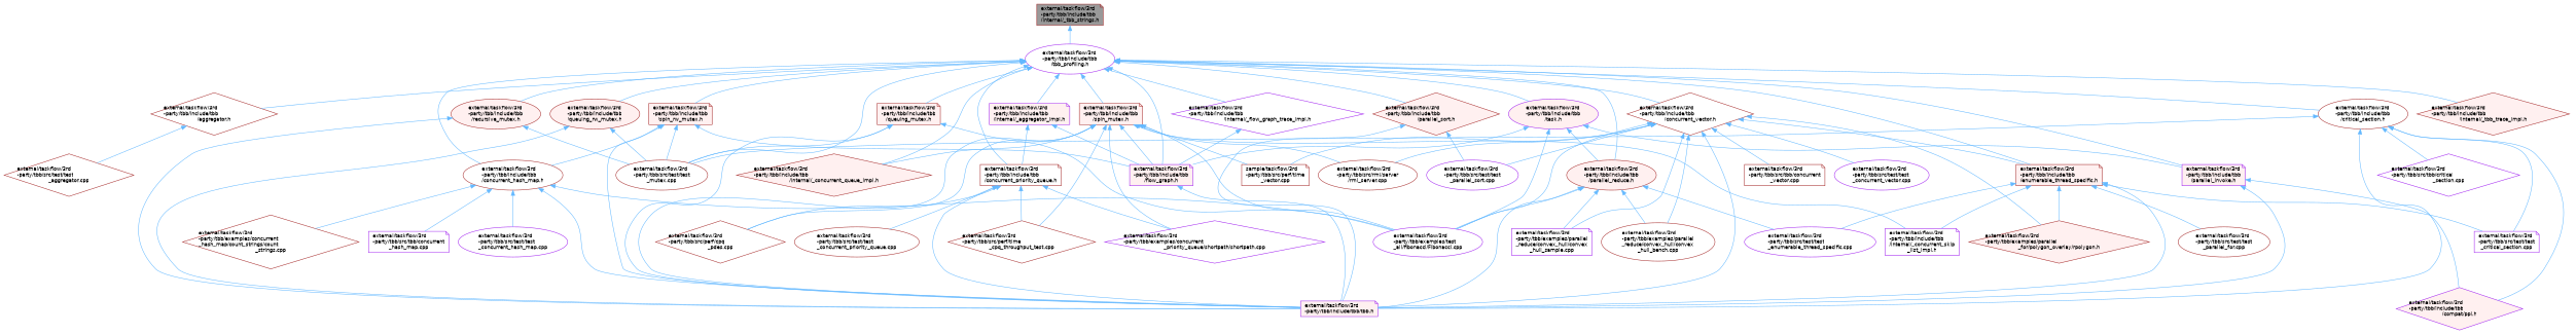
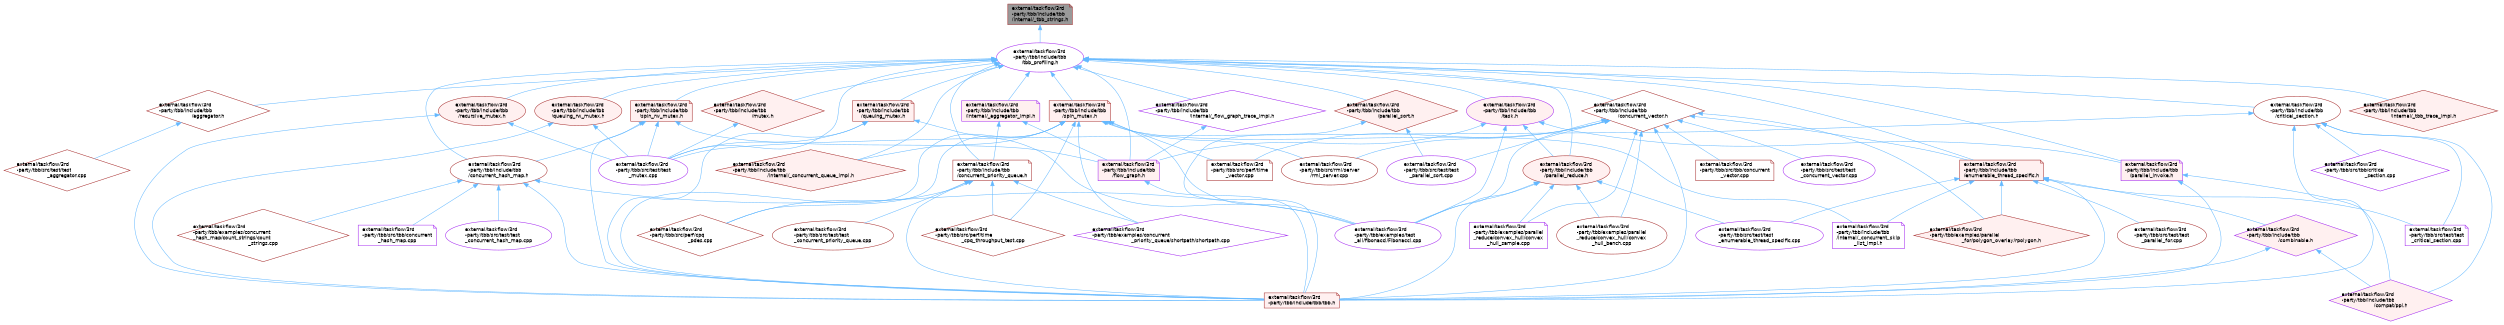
  digraph {
    node [color=brown fillcolor=white fontname=Helvetica fontsize=10 shape=ellipse style=filled]
    edge [color=steelblue1 dir=back fontname=Helvetica fontsize=10 labelfontname=Helvetica labelfontsize=10 style=solid]
    n1 [fillcolor=grey60 fontcolor=black height=0.2 label="external/taskflow/3rd\l-party/tbb/include/tbb\l/internal/_tbb_strings.h" shape=note width=0.4]
    n2 [color=purple height=0.2 label="external/taskflow/3rd\l-party/tbb/include/tbb\l/tbb_profiling.h" width=0.4]
    n3 [height=0.2 label="external/taskflow/3rd\l-party/tbb/include/tbb\l/aggregator.h" shape=diamond width=0.4]
    n4 [height=0.2 label="external/taskflow/3rd\l-party/tbb/include/tbb\l/concurrent_hash_map.h" width=0.4]
    n5 [height=0.2 label="external/taskflow/3rd\l-party/tbb/include/tbb\l/concurrent_priority_queue.h" shape=note width=0.4]
    n6 [height=0.2 label="external/taskflow/3rd\l-party/tbb/include/tbb\l/concurrent_vector.h" shape=diamond width=0.4]
    n7 [fillcolor="#FFF0F0" height=0.2 label="external/taskflow/3rd\l-party/tbb/include/tbb\l/enumerable_thread_specific.h" shape=note width=0.4]
    n8 [height=0.2 label="external/taskflow/3rd\l-party/tbb/include/tbb\l/critical_section.h" width=0.4]
-   n9 [height=0.2 label="external/taskflow/3rd\l-party/tbb/src/test/test\l_mutex.cpp" width=0.4]
+   n9 [color=purple height=0.2 label="external/taskflow/3rd\l-party/tbb/src/test/test\l_mutex.cpp" width=0.4]
    n10 [color=purple fillcolor="#FFF0F0" height=0.2 label="external/taskflow/3rd\l-party/tbb/include/tbb\l/flow_graph.h" shape=note width=0.4]
    n11 [color=purple fillcolor="#FFF0F0" height=0.2 label="external/taskflow/3rd\l-party/tbb/include/tbb\l/internal/_aggregator_impl.h" shape=note width=0.4]
    n12 [fillcolor="#FFF0F0" height=0.2 label="external/taskflow/3rd\l-party/tbb/include/tbb\l/internal/_concurrent_queue_impl.h" shape=diamond width=0.4]
    n13 [color=purple height=0.2 label="external/taskflow/3rd\l-party/tbb/include/tbb\l/internal/_flow_graph_trace_impl.h" shape=diamond width=0.4]
    n14 [fillcolor="#FFF0F0" height=0.2 label="external/taskflow/3rd\l-party/tbb/include/tbb\l/internal/_tbb_trace_impl.h" shape=diamond width=0.4]
+   n15 [fillcolor="#FFF0F0" height=0.2 label="external/taskflow/3rd\l-party/tbb/include/tbb\l/mutex.h" shape=diamond width=0.4]
    n16 [color=purple fillcolor="#FFF0F0" height=0.2 label="external/taskflow/3rd\l-party/tbb/include/tbb\l/parallel_invoke.h" shape=note width=0.4]
    n17 [fillcolor="#FFF0F0" height=0.2 label="external/taskflow/3rd\l-party/tbb/include/tbb\l/parallel_reduce.h" width=0.4]
    n18 [fillcolor="#FFF0F0" height=0.2 label="external/taskflow/3rd\l-party/tbb/include/tbb\l/parallel_sort.h" shape=diamond width=0.4]
    n19 [fillcolor="#FFF0F0" height=0.2 label="external/taskflow/3rd\l-party/tbb/include/tbb\l/queuing_mutex.h" shape=note width=0.4]
    n20 [fillcolor="#FFF0F0" height=0.2 label="external/taskflow/3rd\l-party/tbb/include/tbb\l/queuing_rw_mutex.h" width=0.4]
    n21 [fillcolor="#FFF0F0" height=0.2 label="external/taskflow/3rd\l-party/tbb/include/tbb\l/recursive_mutex.h" width=0.4]
    n22 [fillcolor="#FFF0F0" height=0.2 label="external/taskflow/3rd\l-party/tbb/include/tbb\l/spin_mutex.h" shape=note width=0.4]
    n23 [fillcolor="#FFF0F0" height=0.2 label="external/taskflow/3rd\l-party/tbb/include/tbb\l/spin_rw_mutex.h" shape=note width=0.4]
    n24 [color=purple fillcolor="#FFF0F0" height=0.2 label="external/taskflow/3rd\l-party/tbb/include/tbb\l/task.h" width=0.4]
    n25 [height=0.2 label="external/taskflow/3rd\l-party/tbb/src/test/test\l_aggregator.cpp" shape=diamond width=0.4]
    n26 [height=0.2 label="external/taskflow/3rd\l-party/tbb/examples/concurrent\l_hash_map/count_strings/count\l_strings.cpp" shape=diamond width=0.4]
    n27 [color=purple height=0.2 label="external/taskflow/3rd\l-party/tbb/examples/test\l_all/fibonacci/Fibonacci.cpp" width=0.4]
-   n28 [color=purple fillcolor="#FFF0F0" height=0.2 label="external/taskflow/3rd\l-party/tbb/include/tbb/tbb.h" shape=note width=0.4]
+   n28 [fillcolor="#FFF0F0" height=0.2 label="external/taskflow/3rd\l-party/tbb/include/tbb/tbb.h" shape=note width=0.4]
    n29 [color=purple height=0.2 label="external/taskflow/3rd\l-party/tbb/src/tbb/concurrent\l_hash_map.cpp" shape=note width=0.4]
    n30 [color=purple height=0.2 label="external/taskflow/3rd\l-party/tbb/src/test/test\l_concurrent_hash_map.cpp" width=0.4]
    n31 [color=purple height=0.2 label="external/taskflow/3rd\l-party/tbb/examples/concurrent\l_priority_queue/shortpath/shortpath.cpp" shape=diamond width=0.4]
    n32 [height=0.2 label="external/taskflow/3rd\l-party/tbb/src/perf/cpq\l_pdes.cpp" shape=diamond width=0.4]
    n33 [height=0.2 label="external/taskflow/3rd\l-party/tbb/src/perf/time\l_cpq_throughput_test.cpp" shape=diamond width=0.4]
    n34 [height=0.2 label="external/taskflow/3rd\l-party/tbb/src/test/test\l_concurrent_priority_queue.cpp" width=0.4]
    n35 [fillcolor="#FFF0F0" height=0.2 label="external/taskflow/3rd\l-party/tbb/examples/parallel\l_for/polygon_overlay/rpolygon.h" shape=diamond width=0.4]
    n36 [height=0.2 label="external/taskflow/3rd\l-party/tbb/examples/parallel\l_reduce/convex_hull/convex\l_hull_bench.cpp" width=0.4]
    n37 [color=purple height=0.2 label="external/taskflow/3rd\l-party/tbb/examples/parallel\l_reduce/convex_hull/convex\l_hull_sample.cpp" shape=note width=0.4]
-   n38 [height=0.2 label="sample/taskflow/3rd\l-party/tbb/src/perf/time\l_vector.cpp" shape=note width=0.4]
+   n38 [height=0.2 label="external/taskflow/3rd\l-party/tbb/src/perf/time\l_vector.cpp" shape=note width=0.4]
    n39 [height=0.2 label="external/taskflow/3rd\l-party/tbb/src/rml/server\l/rml_server.cpp" width=0.4]
    n40 [height=0.2 label="external/taskflow/3rd\l-party/tbb/src/tbb/concurrent\l_vector.cpp" shape=note width=0.4]
    n41 [color=purple height=0.2 label="external/taskflow/3rd\l-party/tbb/src/test/test\l_concurrent_vector.cpp" width=0.4]
    n42 [color=purple height=0.2 label="external/taskflow/3rd\l-party/tbb/src/test/test\l_parallel_sort.cpp" width=0.4]
+   n43 [color=purple fillcolor="#FFF0F0" height=0.2 label="external/taskflow/3rd\l-party/tbb/include/tbb\l/combinable.h" shape=diamond width=0.4]
    n44 [color=purple height=0.2 label="external/taskflow/3rd\l-party/tbb/include/tbb\l/internal/_concurrent_skip\l_list_impl.h" shape=note width=0.4]
    n45 [color=purple height=0.2 label="external/taskflow/3rd\l-party/tbb/src/test/test\l_critical_section.cpp" shape=note width=0.4]
    n46 [color=purple height=0.2 label="external/taskflow/3rd\l-party/tbb/src/test/test\l_enumerable_thread_specific.cpp" width=0.4]
    n47 [height=0.2 label="external/taskflow/3rd\l-party/tbb/src/test/test\l_parallel_for.cpp" width=0.4]
    n48 [color=purple fillcolor="#FFF0F0" height=0.2 label="external/taskflow/3rd\l-party/tbb/include/tbb\l/compat/ppl.h" shape=diamond width=0.4]
    n49 [color=purple height=0.2 label="external/taskflow/3rd\l-party/tbb/src/tbb/critical\l_section.cpp" shape=diamond width=0.4]
    n1 -> n2
    n2 -> n3
    n2 -> n4
    n2 -> n5
    n2 -> n6
    n2 -> n7
    n2 -> n8
    n2 -> n9
    n2 -> n10
    n2 -> n11
    n2 -> n12
    n2 -> n13
    n2 -> n14
+   n2 -> n15
    n2 -> n16
    n2 -> n17
    n2 -> n18
    n2 -> n19
    n2 -> n20
    n2 -> n21
    n2 -> n22
    n2 -> n23
    n2 -> n24
    n3 -> n25
    n4 -> n26
    n4 -> n27
    n4 -> n28
    n4 -> n29
    n4 -> n30
    n5 -> n28
    n5 -> n31
    n5 -> n32
    n5 -> n33
    n5 -> n34
    n6 -> n7
    n6 -> n27
    n6 -> n28
    n6 -> n35
    n6 -> n36
    n6 -> n37
    n6 -> n38
    n6 -> n39
    n6 -> n40
    n6 -> n41
    n6 -> n42
    n7 -> n28
    n7 -> n35
+   n7 -> n43
    n7 -> n44
    n7 -> n45
    n7 -> n46
    n7 -> n47
    n8 -> n9
    n8 -> n28
    n8 -> n45
    n8 -> n48
    n8 -> n49
    n10 -> n28
    n11 -> n5
    n11 -> n10
    n13 -> n10
+   n15 -> n9
    n16 -> n28
    n16 -> n48
    n17 -> n27
    n17 -> n28
    n17 -> n36
    n17 -> n37
    n17 -> n46
    n18 -> n28
    n18 -> n42
    n19 -> n9
    n19 -> n27
    n19 -> n28
    n20 -> n9
    n20 -> n28
    n21 -> n9
    n21 -> n28
-   n22 -> n10
    n22 -> n12
    n22 -> n27
    n22 -> n28
    n22 -> n31
    n22 -> n32
    n22 -> n33
    n22 -> n38
    n22 -> n39
    n22 -> n44
    n23 -> n4
    n23 -> n9
    n23 -> n10
    n23 -> n28
    n24 -> n10
    n24 -> n16
    n24 -> n17
    n24 -> n27
+   n43 -> n28
+   n43 -> n48
  }
